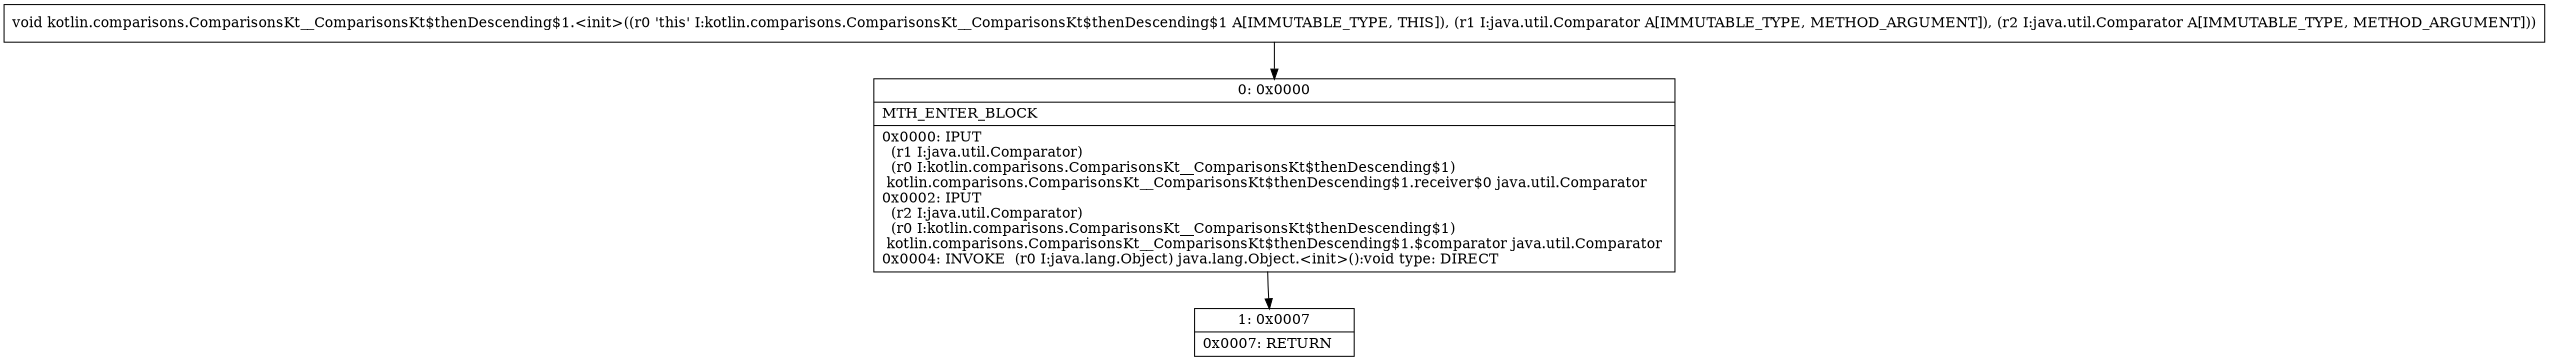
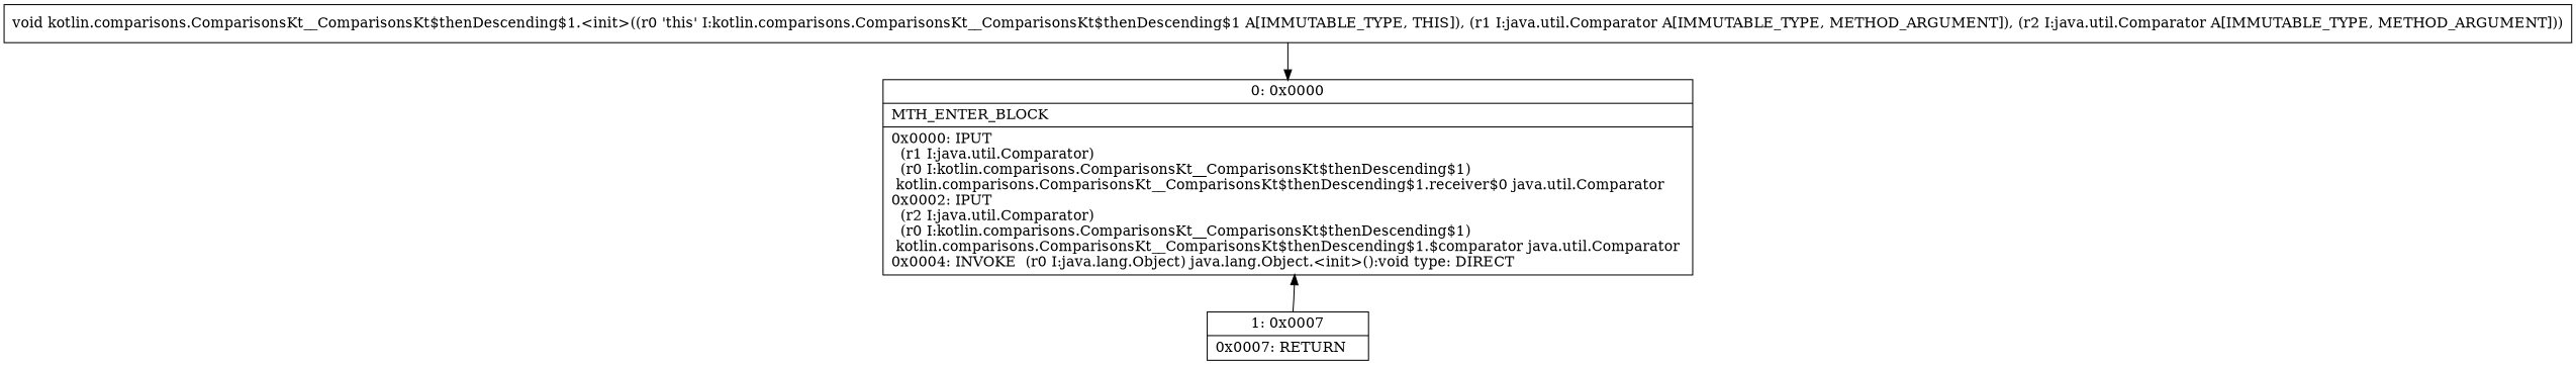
  digraph {
    node [shape=record]
    n1 [label="{0\:\ 0x0000|MTH_ENTER_BLOCK\l|0x0000: IPUT  \l  (r1 I:java.util.Comparator)\l  (r0 I:kotlin.comparisons.ComparisonsKt__ComparisonsKt$thenDescending$1)\l kotlin.comparisons.ComparisonsKt__ComparisonsKt$thenDescending$1.receiver$0 java.util.Comparator \l0x0002: IPUT  \l  (r2 I:java.util.Comparator)\l  (r0 I:kotlin.comparisons.ComparisonsKt__ComparisonsKt$thenDescending$1)\l kotlin.comparisons.ComparisonsKt__ComparisonsKt$thenDescending$1.$comparator java.util.Comparator \l0x0004: INVOKE  (r0 I:java.lang.Object) java.lang.Object.\<init\>():void type: DIRECT \l}"]
    n2 [label="{1\:\ 0x0007|0x0007: RETURN   \l}"]
    n3 [label="{void kotlin.comparisons.ComparisonsKt__ComparisonsKt$thenDescending$1.\<init\>((r0 'this' I:kotlin.comparisons.ComparisonsKt__ComparisonsKt$thenDescending$1 A[IMMUTABLE_TYPE, THIS]), (r1 I:java.util.Comparator A[IMMUTABLE_TYPE, METHOD_ARGUMENT]), (r2 I:java.util.Comparator A[IMMUTABLE_TYPE, METHOD_ARGUMENT])) }"]
-   n1 -> n2
+   n2 -> n1
    n3 -> n1
  }
